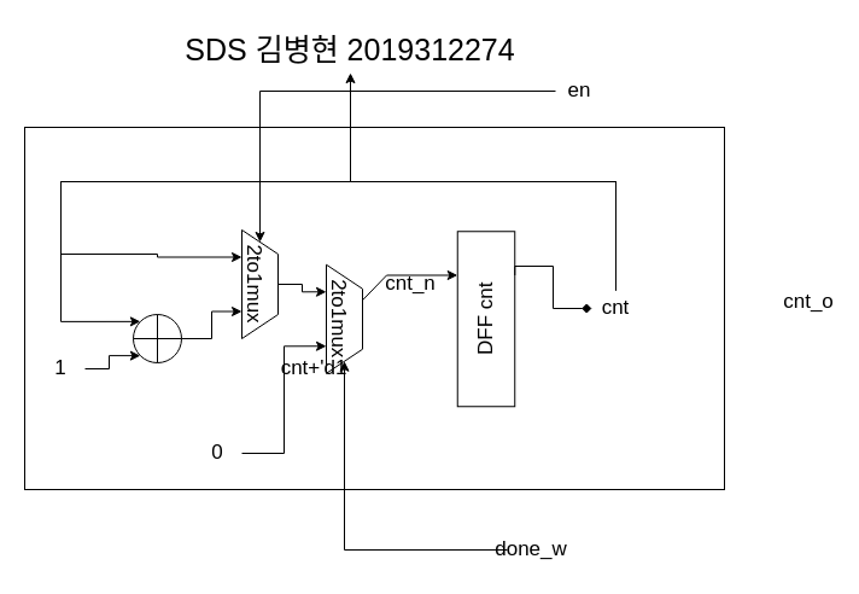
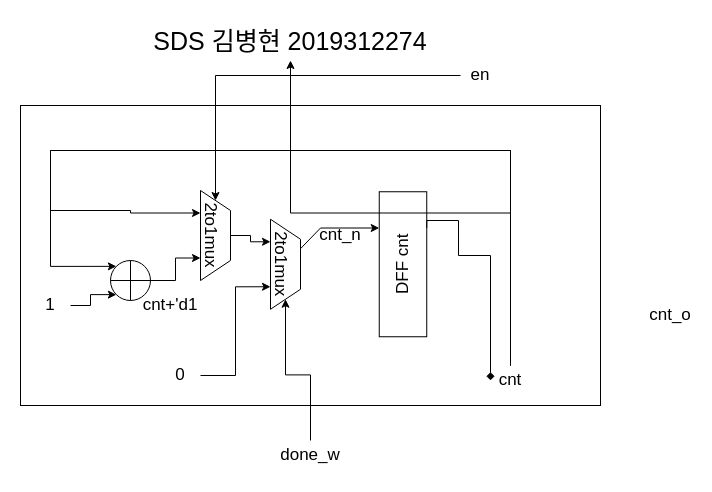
  <mxCell id="0" />
  <mxCell id="1" parent="0" />
  <mxCell id="2" value="" style="rounded=0;whiteSpace=wrap;html=1;" vertex="1" parent="1"><mxGeometry x="20" y="105" width="580" height="300" as="geometry" /></mxCell>
  <mxCell id="3" value="&lt;font style=&quot;font-size: 25px;&quot;&gt;SDS 김병현 2019312274&lt;/font&gt;" style="rounded=0;whiteSpace=wrap;html=1;fillColor=none;strokeColor=none;" vertex="1" parent="1"><mxGeometry x="20" y="20" width="540" height="40" as="geometry" /></mxCell>
  <mxCell id="4" style="edgeStyle=orthogonalEdgeStyle;rounded=0;orthogonalLoop=1;jettySize=auto;html=1;entryX=0.75;entryY=0;entryDx=0;entryDy=0;fontSize=17;" edge="1" parent="1" source="5" target="11"><mxGeometry relative="1" as="geometry"><Array as="points"><mxPoint x="320" y="228" /></Array></mxGeometry></mxCell>
  <mxCell id="5" value="&lt;font style=&quot;font-size: 17px;&quot;&gt;2to1mux&lt;/font&gt;" style="shape=trapezoid;perimeter=trapezoidPerimeter;whiteSpace=wrap;html=1;fixedSize=1;fontSize=25;fillColor=none;rotation=90;" vertex="1" parent="1"><mxGeometry x="240" y="248.75" width="90" height="30" as="geometry" /></mxCell>
  <mxCell id="6" style="edgeStyle=orthogonalEdgeStyle;rounded=0;orthogonalLoop=1;jettySize=auto;html=1;entryX=0.25;entryY=1;entryDx=0;entryDy=0;fontSize=17;" edge="1" parent="1" source="7" target="5"><mxGeometry relative="1" as="geometry" /></mxCell>
  <mxCell id="7" value="&lt;font style=&quot;font-size: 17px;&quot;&gt;2to1mux&lt;/font&gt;" style="shape=trapezoid;perimeter=trapezoidPerimeter;whiteSpace=wrap;html=1;fixedSize=1;fontSize=25;fillColor=none;rotation=90;" vertex="1" parent="1"><mxGeometry x="170" y="220" width="90" height="30" as="geometry" /></mxCell>
  <mxCell id="8" style="edgeStyle=orthogonalEdgeStyle;rounded=0;orthogonalLoop=1;jettySize=auto;html=1;entryX=0.75;entryY=1;entryDx=0;entryDy=0;fontSize=17;" edge="1" parent="1" source="9" target="7"><mxGeometry relative="1" as="geometry" /></mxCell>
  <mxCell id="9" value="" style="shape=orEllipse;perimeter=ellipsePerimeter;whiteSpace=wrap;html=1;backgroundOutline=1;fontSize=17;fillColor=none;" vertex="1" parent="1"><mxGeometry x="110" y="260" width="40" height="40" as="geometry" /></mxCell>
  <mxCell id="10" style="edgeStyle=orthogonalEdgeStyle;rounded=0;orthogonalLoop=1;jettySize=auto;html=1;entryX=0;entryY=0.5;entryDx=0;entryDy=0;fontSize=17;exitX=0.75;exitY=1;exitDx=0;exitDy=0;endArrow=diamond;" edge="1" parent="1" source="11" target="14"><mxGeometry relative="1" as="geometry"><Array as="points"><mxPoint x="426" y="220" /><mxPoint x="458" y="220" /><mxPoint x="458" y="255" /></Array></mxGeometry></mxCell>
  <mxCell id="11" value="DFF cnt" style="rounded=0;whiteSpace=wrap;html=1;fontSize=17;fillColor=none;rotation=-90;" vertex="1" parent="1"><mxGeometry x="330" y="240" width="145" height="47.5" as="geometry" /></mxCell>
  <mxCell id="12" style="edgeStyle=orthogonalEdgeStyle;rounded=0;orthogonalLoop=1;jettySize=auto;html=1;fontSize=17;entryX=0;entryY=0;entryDx=0;entryDy=0;" edge="1" parent="1" source="14" target="9"><mxGeometry relative="1" as="geometry"><mxPoint x="90" y="280" as="targetPoint" /><Array as="points"><mxPoint x="510" y="150" /><mxPoint x="50" y="150" /><mxPoint x="50" y="266" /></Array></mxGeometry></mxCell>
  <mxCell id="13" style="edgeStyle=orthogonalEdgeStyle;rounded=0;orthogonalLoop=1;jettySize=auto;html=1;fontSize=17;" edge="1" parent="1" source="14" target="3"><mxGeometry relative="1" as="geometry" /></mxCell>
- <mxCell id="14" value="cnt" style="rounded=0;whiteSpace=wrap;html=1;fontSize=17;fillColor=none;strokeColor=none;" vertex="1" parent="1"><mxGeometry x="490" y="240" width="40" height="30" as="geometry" /></mxCell>
- <mxCell id="15" value="cnt_o" style="rounded=0;whiteSpace=wrap;html=1;fontSize=17;fillColor=none;strokeColor=none;" vertex="1" parent="1"><mxGeometry x="650" y="235" width="40" height="30" as="geometry" /></mxCell>
+ <mxCell id="14" value="cnt" style="rounded=0;whiteSpace=wrap;html=1;fontSize=17;fillColor=none;strokeColor=none;" vertex="1" parent="1"><mxGeometry x="490" y="365" width="40" height="30" as="geometry" /></mxCell>
+ <mxCell id="15" value="cnt_o" style="rounded=0;whiteSpace=wrap;html=1;fontSize=17;fillColor=none;strokeColor=none;" vertex="1" parent="1"><mxGeometry x="650" y="300" width="40" height="30" as="geometry" /></mxCell>
  <mxCell id="16" style="edgeStyle=orthogonalEdgeStyle;rounded=0;orthogonalLoop=1;jettySize=auto;html=1;entryX=0;entryY=0.5;entryDx=0;entryDy=0;fontSize=17;" edge="1" parent="1" source="17" target="7"><mxGeometry relative="1" as="geometry" /></mxCell>
  <mxCell id="17" value="en" style="rounded=0;whiteSpace=wrap;html=1;fontSize=17;fillColor=none;strokeColor=none;" vertex="1" parent="1"><mxGeometry x="460" y="60" width="40" height="30" as="geometry" /></mxCell>
  <mxCell id="18" value="cnt_n" style="rounded=0;whiteSpace=wrap;html=1;fontSize=17;fillColor=none;strokeColor=none;" vertex="1" parent="1"><mxGeometry x="320" y="220" width="40" height="30" as="geometry" /></mxCell>
- <mxCell id="19" value="cnt+'d1" style="rounded=0;whiteSpace=wrap;html=1;fontSize=17;fillColor=none;strokeColor=none;" vertex="1" parent="1"><mxGeometry x="240" y="290" width="40" height="30" as="geometry" /></mxCell>
+ <mxCell id="19" value="cnt+'d1" style="rounded=0;whiteSpace=wrap;html=1;fontSize=17;fillColor=none;strokeColor=none;" vertex="1" parent="1"><mxGeometry x="150" y="290" width="40" height="30" as="geometry" /></mxCell>
  <mxCell id="20" style="edgeStyle=orthogonalEdgeStyle;rounded=0;orthogonalLoop=1;jettySize=auto;html=1;entryX=0.75;entryY=1;entryDx=0;entryDy=0;fontSize=17;" edge="1" parent="1" source="21" target="5"><mxGeometry relative="1" as="geometry" /></mxCell>
  <mxCell id="21" value="0" style="rounded=0;whiteSpace=wrap;html=1;fontSize=17;fillColor=none;strokeColor=none;" vertex="1" parent="1"><mxGeometry x="160" y="360" width="40" height="30" as="geometry" /></mxCell>
  <mxCell id="22" style="edgeStyle=orthogonalEdgeStyle;rounded=0;orthogonalLoop=1;jettySize=auto;html=1;entryX=1;entryY=0.5;entryDx=0;entryDy=0;fontSize=17;" edge="1" parent="1" source="23" target="5"><mxGeometry relative="1" as="geometry" /></mxCell>
- <mxCell id="23" value="done_w" style="rounded=0;whiteSpace=wrap;html=1;fontSize=17;fillColor=none;strokeColor=none;" vertex="1" parent="1"><mxGeometry x="420" y="440" width="40" height="30" as="geometry" /></mxCell>
+ <mxCell id="23" value="done_w" style="rounded=0;whiteSpace=wrap;html=1;fontSize=17;fillColor=none;strokeColor=none;" vertex="1" parent="1"><mxGeometry x="290" y="440" width="40" height="30" as="geometry" /></mxCell>
  <mxCell id="24" style="edgeStyle=orthogonalEdgeStyle;rounded=0;orthogonalLoop=1;jettySize=auto;html=1;entryX=0;entryY=1;entryDx=0;entryDy=0;fontSize=17;" edge="1" parent="1" source="25" target="9"><mxGeometry relative="1" as="geometry" /></mxCell>
  <mxCell id="25" value="1" style="rounded=0;whiteSpace=wrap;html=1;fontSize=17;fillColor=none;strokeColor=none;" vertex="1" parent="1"><mxGeometry x="30" y="290" width="40" height="30" as="geometry" /></mxCell>
  <mxCell id="26" style="edgeStyle=orthogonalEdgeStyle;rounded=0;orthogonalLoop=1;jettySize=auto;html=1;exitX=0.5;exitY=1;exitDx=0;exitDy=0;fontSize=17;" edge="1" parent="1" source="14" target="14"><mxGeometry relative="1" as="geometry" /></mxCell>
  <mxCell id="27" style="edgeStyle=orthogonalEdgeStyle;rounded=0;orthogonalLoop=1;jettySize=auto;html=1;fontSize=17;entryX=0.25;entryY=1;entryDx=0;entryDy=0;" edge="1" parent="1" source="14" target="7"><mxGeometry relative="1" as="geometry"><mxPoint x="90" y="280" as="targetPoint" /><Array as="points"><mxPoint x="510" y="150" /><mxPoint x="50" y="150" /><mxPoint x="50" y="210" /><mxPoint x="130" y="210" /><mxPoint x="130" y="213" /></Array></mxGeometry></mxCell>
